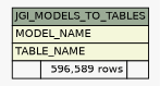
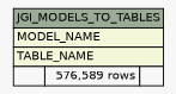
  digraph {
    bgcolor="#f7f7f7"
    fontname=Helvetica
    fontsize=11
    nodesep=0.18
    rankdir=RL
    ranksep=0.46
-   n1 [fontname=Helvetica fontsize=11 label=<     <TABLE BORDER="0" CELLBORDER="1" CELLSPACING="0" BGCOLOR="#ffffff">       <TR><TD COLSPAN="3" BGCOLOR="#9bab96" ALIGN="CENTER">JGI_MODELS_TO_TABLES</TD></TR>       <TR><TD PORT="MODEL_NAME" COLSPAN="3" BGCOLOR="#f4f7da" ALIGN="LEFT">MODEL_NAME</TD></TR>       <TR><TD PORT="TABLE_NAME" COLSPAN="3" BGCOLOR="#f4f7da" ALIGN="LEFT">TABLE_NAME</TD></TR>       <TR><TD ALIGN="LEFT" BGCOLOR="#f7f7f7">  </TD><TD ALIGN="RIGHT" BGCOLOR="#f7f7f7">596,589 rows</TD><TD ALIGN="RIGHT" BGCOLOR="#f7f7f7">  </TD></TR>     </TABLE>> shape=plaintext]
+   n1 [fontname=Helvetica fontsize=11 label=<     <TABLE BORDER="0" CELLBORDER="1" CELLSPACING="0" BGCOLOR="#ffffff">       <TR><TD COLSPAN="3" BGCOLOR="#9bab96" ALIGN="CENTER">JGI_MODELS_TO_TABLES</TD></TR>       <TR><TD PORT="MODEL_NAME" COLSPAN="3" BGCOLOR="#f4f7da" ALIGN="LEFT">MODEL_NAME</TD></TR>       <TR><TD PORT="TABLE_NAME" COLSPAN="3" BGCOLOR="#f4f7da" ALIGN="LEFT">TABLE_NAME</TD></TR>       <TR><TD ALIGN="LEFT" BGCOLOR="#f7f7f7">  </TD><TD ALIGN="RIGHT" BGCOLOR="#f7f7f7">576,589 rows</TD><TD ALIGN="RIGHT" BGCOLOR="#f7f7f7">  </TD></TR>     </TABLE>> shape=plaintext]
  }
